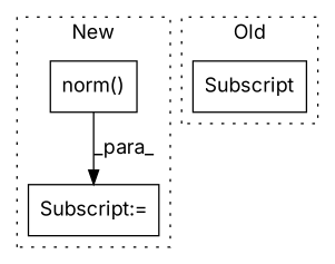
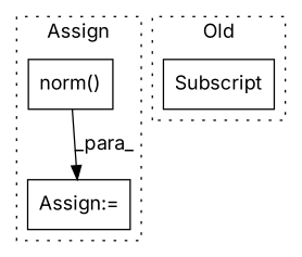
  digraph {
    fontname=Inter
    node [shape=box fontname=Inter]
    n1 [a=75 l="10,1" label="norm()" s="5127,5143"]
-   n2 [a=68 l=3 label="Subscript:=" s=5124]
+   n2 [a=68 l=3 label="Assign:=" s=5124]
    n3 [a=63 l="174,0" label=Subscript s="2679,0"]
    subgraph cluster_1 {
-     label=New
+     label=Assign
      style=dotted
      n1
      n2
    }
    subgraph cluster_2 {
      label=Old
      style=dotted
      n3
    }
    n1 -> n2 [label=_para_ fontname=Inter]
  }
